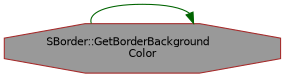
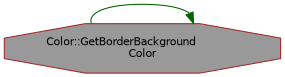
  digraph {
    rankdir=LR
-   n1 [color=brown fillcolor=grey60 fontcolor=black fontname=Helvetica fontsize=10 height=0.2 label="SBorder::GetBorderBackground\lColor" shape=octagon style=filled width=0.4]
+   n1 [color=brown fillcolor=grey60 fontcolor=black fontname=Helvetica fontsize=10 height=0.2 label="Color::GetBorderBackground\lColor" shape=octagon style=filled width=0.4]
    n1 -> n1 [color=darkgreen fontname=Helvetica fontsize=10 labelfontname=Helvetica labelfontsize=10 style=solid]
  }
